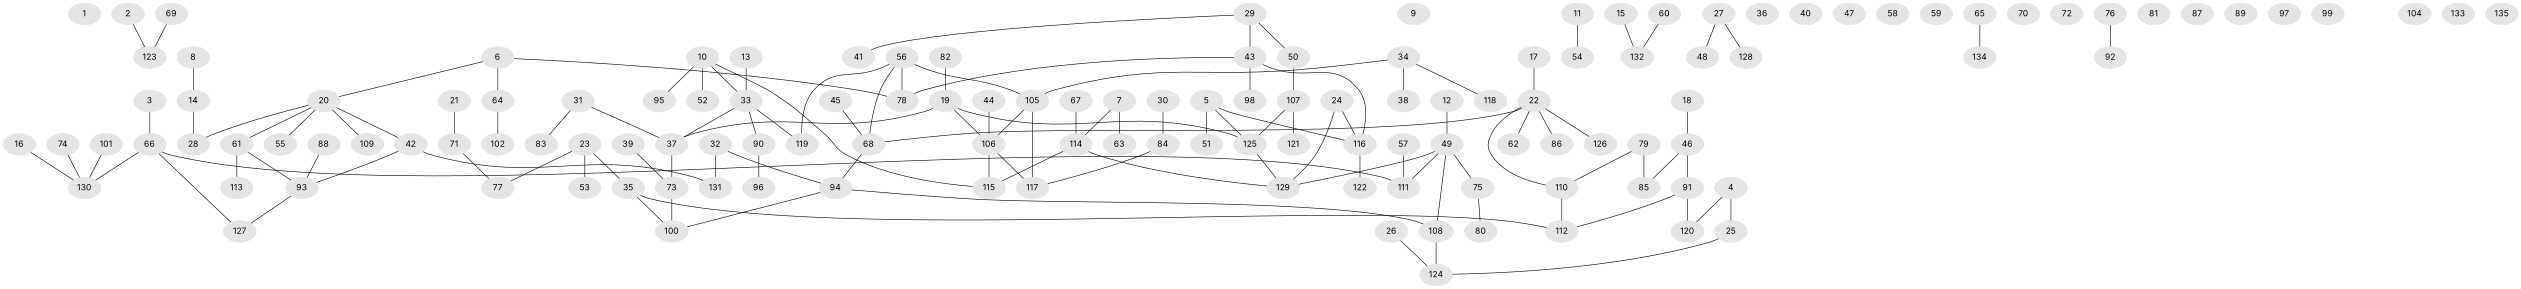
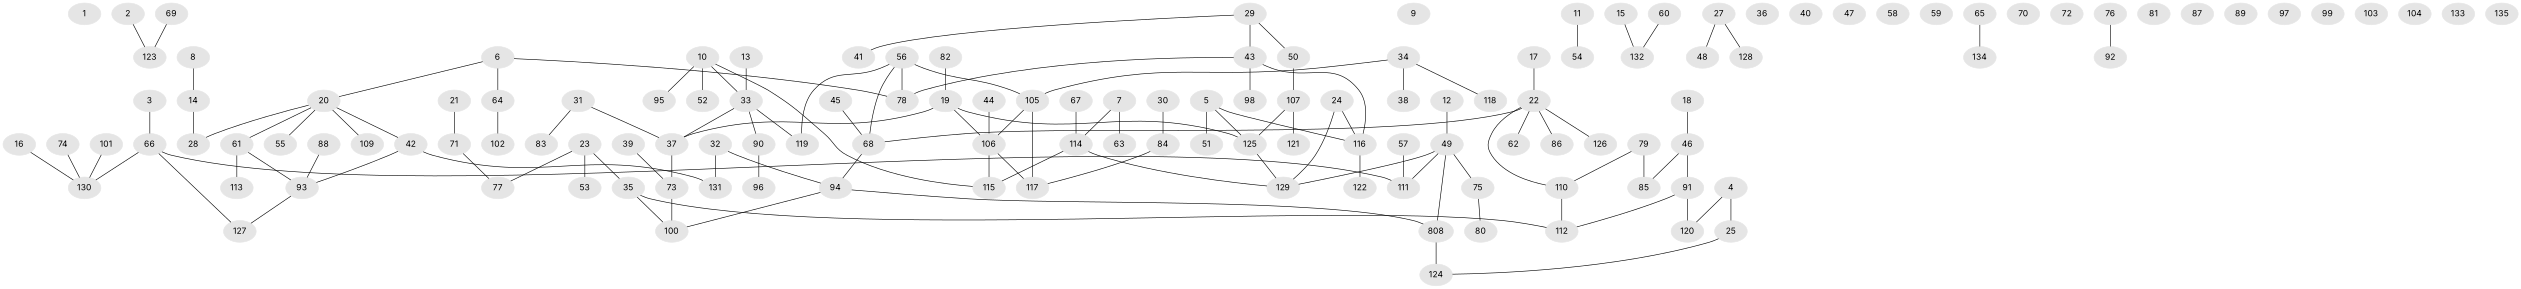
  graph {
    fontname=Inter
    node [color=gray90 fontname=Inter style=filled]
    edge [fontname=Inter]
    1
    2
    123
    3
    66
    130
    111
    127
    4
    25
    120
    124
    5
    51
    116
    125
    122
    129
    6
    20
    64
    78
    28
    42
    55
    61
    109
    102
    7
    63
    114
    115
    8
    14
    9
    10
    33
    52
    95
    37
    90
    119
    11
    54
    12
    49
    75
-   108
+   108 [label=808]
    13
    15
    132
    16
    17
    22
    62
    68
    86
    110
    126
    18
    46
    85
    91
    19
    106
    73
    117
    131
    93
    113
    21
    71
    77
    94
    112
    23
    35
    53
    100
    24
-   26
    27
    48
    128
    29
    41
    43
    50
    98
    107
    30
    84
    31
    83
    32
    96
    34
    38
    105
    118
    36
    39
    40
    44
    45
    47
    80
    121
    56
    57
    58
    59
    60
    65
    134
    67
    69
    70
    72
    74
    76
    92
    79
    81
    82
    87
    88
    89
    97
    99
    101
+   103
    104
    133
    135
    2 -- 123
    3 -- 66
    66 -- 130
    66 -- 111
    66 -- 127
    4 -- 25
    4 -- 120
    25 -- 124
    5 -- 51
    5 -- 116
    5 -- 125
    116 -- 122
    125 -- 129
    6 -- 20
    6 -- 64
    6 -- 78
    20 -- 28
    20 -- 42
    20 -- 55
    20 -- 61
    20 -- 109
    64 -- 102
    42 -- 131
    42 -- 93
    61 -- 93
    61 -- 113
    7 -- 63
    7 -- 114
    114 -- 129
    114 -- 115
    8 -- 14
    14 -- 28
    10 -- 115
    10 -- 33
    10 -- 52
    10 -- 95
    33 -- 37
    33 -- 90
    33 -- 119
    37 -- 73
    90 -- 96
    11 -- 54
    12 -- 49
    49 -- 111
    49 -- 129
    49 -- 75
    49 -- 108
    75 -- 80
    108 -- 124
    13 -- 33
    15 -- 132
    16 -- 130
    17 -- 22
    22 -- 62
    22 -- 68
    22 -- 86
    22 -- 110
    22 -- 126
    68 -- 94
    110 -- 112
    18 -- 46
    46 -- 85
    46 -- 91
    91 -- 120
    91 -- 112
    19 -- 125
    19 -- 37
    19 -- 106
    106 -- 115
    106 -- 117
    73 -- 100
    93 -- 127
    21 -- 71
    71 -- 77
    94 -- 108
    94 -- 100
    23 -- 77
    23 -- 35
    23 -- 53
    35 -- 112
    35 -- 100
    24 -- 116
    24 -- 129
-   26 -- 124
    27 -- 48
    27 -- 128
    29 -- 41
    29 -- 43
    29 -- 50
    43 -- 116
    43 -- 78
    43 -- 98
    50 -- 107
    107 -- 125
    107 -- 121
    30 -- 84
    84 -- 117
    31 -- 37
    31 -- 83
    32 -- 131
    32 -- 94
    34 -- 38
    34 -- 105
    34 -- 118
    105 -- 106
    105 -- 117
    39 -- 73
    44 -- 106
    45 -- 68
    56 -- 78
    56 -- 119
    56 -- 68
    56 -- 105
    57 -- 111
    60 -- 132
    65 -- 134
    67 -- 114
    69 -- 123
    74 -- 130
    76 -- 92
    79 -- 110
    79 -- 85
    82 -- 19
    88 -- 93
    101 -- 130
  }
